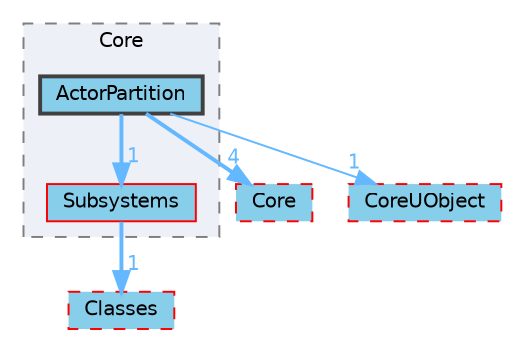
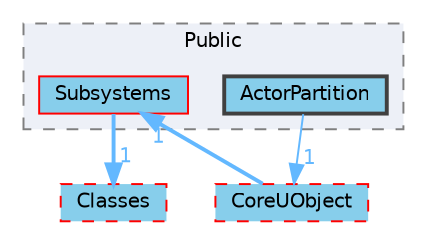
  digraph {
    compound=true
    node [color=red fillcolor=skyblue fontname=Helvetica fontsize=10 shape=box style="filled,dashed"]
    edge [color=steelblue1 fontcolor=steelblue1 fontname=Helvetica fontsize=10 headlabel=1 labeldistance=1.5 labelfontname=Helvetica labelfontsize=10 style=bold]
    n1 [height=0.2 label=Subsystems style=filled width=0.4]
    n2 [color=grey25 height=0.2 label=ActorPartition style="filled,bold" width=0.4]
    n3 [height=0.2 label=Classes width=0.4]
-   n4 [height=0.2 label=Core width=0.4]
    n5 [height=0.2 label=CoreUObject width=0.4]
    subgraph cluster_1 {
      bgcolor="#edf0f7"
      fontname=Helvetica
      fontsize=10
-     label=Core
+     label=Public
      pencolor=grey50
      style="filled,dashed"
      n1
      n2
    }
    n1 -> n3
-   n2 -> n1
-   n2 -> n4 [headlabel=4]
+   n5 -> n1
    n2 -> n5 [style=solid]
  }
